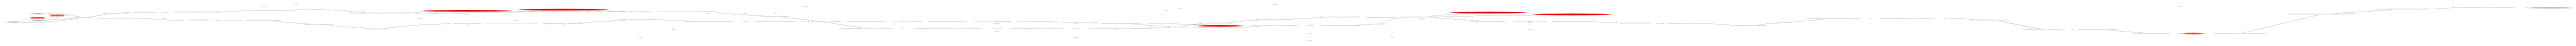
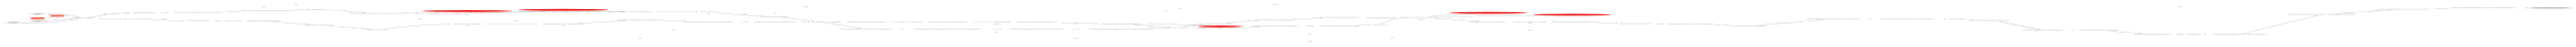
  digraph {
    fontname=Nunito
    rankdir=LR
    node [fillcolor=white fontname=Nunito shape=ellipse style=filled]
    edge [fontname=Nunito style=bold]
    n1 [label="assertEquals(7,hiveClient.scanTablePartitions(hiveSyncConfig.tableName).size(),\"Table partitions should match the number of partitions we wrote\")@@@40@@@['0', '0', '1']"]
    n2 [label="assertEquals(commitTime3,hiveClient.getLastCommitTimeSynced(hiveSyncConfig.tableName).get(),\"The last commit that was sycned should be updated in the TBLPROPERTIES\")@@@41@@@['0', '0', '1']"]
    n3 [fillcolor=lightgray label="assertEquals(1,hiveClient.getPartitionsWrittenToSince(Option.of(commitTime2)).size())@@@42@@@['0', '0', '1']"]
    n4 [label="HiveSyncTool tool = new HiveSyncTool(HiveTestUtil.hiveSyncConfig,HiveTestUtil.getHiveConf(),HiveTestUtil.fileSystem)@@@7@@@['1', '1', '0']"]
    n5 [label="tool.syncHoodieTable()@@@8@@@['1', '1', '0']"]
    n6 [label="assertEquals(5,hiveClient.scanTablePartitions(HiveTestUtil.hiveSyncConfig.tableName).size(),\"Table partitions should match the number of partitions we wrote\")@@@9@@@['1', '1', '0']"]
    n7 [label="HiveTestUtil.hiveSyncConfig.useJdbc = useJdbc@@@3@@@['1', '1', '1']"]
    n8 [label="String commitTime1 = \"100\"@@@4@@@['1', '1', '0']"]
    n9 [label="String instantTime = \"100\"@@@4@@@['0', '0', '1']"]
    n10 [label="HiveTestUtil.createCOWTable(commitTime1,5,true)@@@5@@@['1', '1', '0']"]
    n11 [label="List<String> writtenPartitionsSince = hiveClient.getPartitionsWrittenToSince(Option.of(commitTime1))@@@15@@@['1', '1', '0']"]
    n12 [fillcolor=red label="assertEquals(commitTime1,hiveClient.getLastCommitTimeSynced(HiveTestUtil.hiveSyncConfig.tableName).get(),\"The last commit that was synced should be updated in the TBLPROPERTIES\")@@@10@@@['0', '1', '0']"]
    n13 [fillcolor=red label="assertEquals(commitTime1,hiveClient.getLastCommitTimeSynced(HiveTestUtil.hiveSyncConfig.tableName).get(),\"The last commit that was sycned should be updated in the TBLPROPERTIES\")@@@10@@@['1', '0', '0']"]
    n14 [label="List<String> writtenPartitionsSince = hiveClient.getPartitionsWrittenToSince(Option.of(instantTime))@@@22@@@['0', '0', '1']"]
    n15 [label="assertEquals(instantTime,hiveClient.getLastCommitTimeSynced(hiveSyncConfig.tableName).get(),\"The last commit that was sycned should be updated in the TBLPROPERTIES\")@@@18@@@['0', '0', '1']"]
    n16 [label="HiveTestUtil.createCOWTable(instantTime,5,true)@@@5@@@['0', '0', '1']"]
    n17 [label="HoodieHiveClient hiveClient = new HoodieHiveClient(HiveTestUtil.hiveSyncConfig,HiveTestUtil.getHiveConf(),HiveTestUtil.fileSystem)@@@6@@@['1', '1', '0']"]
    n18 [label="List<PartitionEvent> partitionEvents = hiveClient.getPartitionEvents(hivePartitions,writtenPartitionsSince)@@@18@@@['1', '1', '0']"]
    n19 [label="assertEquals(1,writtenPartitionsSince.size(),\"We should have one partition written after 100 commit\")@@@16@@@['1', '1', '0']"]
    n20 [label="DateTime dateTime = DateTime.now().plusDays(6)@@@11@@@['1', '1', '0']"]
    n21 [fillcolor=tomato label="boolean useJdbc@@@2@@@['0', '0', '1']" shape=box]
    n22 [fillcolor=tomato label="boolean useJdbc@@@2@@@['1', '1', '0']" shape=box]
    n23 [label="assertTrue(hiveClient.doesTableExist(hiveSyncConfig.tableName),\"Table \" + hiveSyncConfig.tableName + \" should exist after sync completes\")@@@15@@@['0', '0', '1']"]
    n24 [label="assertEquals(hiveClient.getTableSchema(hiveSyncConfig.tableName).size(),hiveClient.getDataSchema().getColumns().size() + 3,\"Hive Schema should match the table schema + partition fields\")@@@16@@@['0', '0', '1']"]
    n25 [label="assertEquals(5,hiveClient.scanTablePartitions(hiveSyncConfig.tableName).size(),\"Table partitions should match the number of partitions we wrote\")@@@17@@@['0', '0', '1']"]
    n26 [label="String commitTime2 = \"101\"@@@19@@@['1', '0', '1']"]
    n27 [fillcolor=red label="assertEquals(1,partitionEvents.size(),\"There should be only one partition event\")@@@19@@@['0', '1', '0']"]
    n28 [label="assertEquals(PartitionEventType.ADD,partitionEvents.iterator().next().eventType,\"The one partition event must of type ADD\")@@@20@@@['1', '1', '0']"]
    n29 [label="assertEquals(commitTime2,hiveClient.getLastCommitTimeSynced(hiveSyncConfig.tableName).get(),\"The last commit that was sycned should be 101\")@@@31@@@['0', '0', '1']"]
    n30 [label="HiveTestUtil.addCOWPartition(\"2010/01/02\",true,true,commitTime2)@@@20@@@['0', '0', '1']"]
    n31 [label="tool = new HiveSyncTool(HiveTestUtil.hiveSyncConfig,HiveTestUtil.getHiveConf(),HiveTestUtil.fileSystem)@@@21@@@['1', '1', '0']"]
    n32 [label="tool = new HiveSyncTool(hiveSyncConfig,HiveTestUtil.getHiveConf(),HiveTestUtil.fileSystem)@@@28@@@['0', '0', '1']"]
    n33 [label="tool.syncHoodieTable()@@@22@@@['1', '1', '0']"]
    n34 [label="List<Partition> hivePartitions = hiveClient.scanTablePartitions(hiveSyncConfig.tableName)@@@24@@@['0', '0', '1']"]
    n35 [label="List<PartitionEvent> partitionEvents = hiveClient.getPartitionEvents(hivePartitions,writtenPartitionsSince)@@@25@@@['0', '0', '1']"]
    n36 [label="assertEquals(1,partitionEvents.size(),\"There should be only one paritition event\")@@@26@@@['0', '0', '1']"]
    n37 [label="tool.syncHoodieTable()@@@29@@@['0', '0', '1']"]
    n38 [label="assertEquals(6,hiveClient.scanTablePartitions(hiveSyncConfig.tableName).size(),\"Table partitions should match the number of partitions we wrote\")@@@30@@@['0', '0', '1']"]
    n39 [fillcolor=red label="assertEquals(commitTime2,hiveClient.getLastCommitTimeSynced(HiveTestUtil.hiveSyncConfig.tableName).get(),\"The last commit that was sycned should be 101\")@@@24@@@['1', '0', '0']"]
    n40 [fillcolor=red label="assertEquals(commitTime2,hiveClient.getLastCommitTimeSynced(HiveTestUtil.hiveSyncConfig.tableName).get(),\"The last commit that was synced should be 101\")@@@24@@@['0', '1', '0']"]
    n41 [label="String commitTime3 = \"102\"@@@32@@@['0', '0', '1']"]
    n42 [label="hiveSyncConfig.partitionFields = Arrays.asList(\"year\",\"month\",\"day\")@@@9@@@['0', '0', '1']"]
    n43 [label="HiveTestUtil.getCreatedTablesSet().add(hiveSyncConfig.databaseName + \".\" + hiveSyncConfig.tableName)@@@10@@@['0', '0', '1']"]
    n44 [label="HoodieHiveClient hiveClient = new HoodieHiveClient(hiveSyncConfig,HiveTestUtil.getHiveConf(),HiveTestUtil.fileSystem)@@@11@@@['0', '0', '1']"]
    n45 [label="assertEquals(1,writtenPartitionsSince.size(),\"We should have one partition written after 100 commit\")@@@23@@@['1', '1', '1']"]
    n46 [label="assertFalse(hiveClient.doesTableExist(hiveSyncConfig.tableName),\"Table \" + hiveSyncConfig.tableName + \" should not exist initially\")@@@12@@@['0', '0', '1']"]
    n47 [label="assertTrue(hiveClient.doesTableExist(hiveSyncConfig.tableName),\"Table \" + hiveSyncConfig.tableName + \" should exist after sync completes\")@@@38@@@['0', '0', '1']"]
    n48 [label="assertEquals(hiveClient.getTableSchema(hiveSyncConfig.tableName).size(),hiveClient.getDataSchema().getColumns().size() + 3,\"Hive Schema should match the table schema + partition fields\")@@@39@@@['0', '0', '1']"]
    n49 [label="hiveClient = new HoodieHiveClient(hiveSyncConfig,HiveTestUtil.getHiveConf(),HiveTestUtil.fileSystem)@@@21@@@['0', '0', '1']"]
    n50 [label="HiveSyncConfig hiveSyncConfig = HiveSyncConfig.copy(HiveTestUtil.hiveSyncConfig)@@@6@@@['0', '0', '1']"]
    n51 [fillcolor=lightgray label="testSyncIncremental['0', '1', '0']" shape=diamond]
    n52 [label="hiveSyncConfig.partitionValueExtractorClass = .getCanonicalName()@@@7@@@['0', '0', '1']"]
    n53 [label="hiveSyncConfig.tableName = \"multi_part_key\"@@@8@@@['0', '0', '1']"]
    n54 [label="HiveTestUtil.getCreatedTablesSet().add(hiveSyncConfig.databaseName + \".\" + hiveSyncConfig.tableName)@@@34@@@['0', '0', '1']"]
    n55 [label="List<Partition> hivePartitions = hiveClient.scanTablePartitions(HiveTestUtil.hiveSyncConfig.tableName)@@@17@@@['1', '1', '0']"]
    n56 [label="hiveClient = new HoodieHiveClient(hiveSyncConfig,HiveTestUtil.getHiveConf(),HiveTestUtil.fileSystem)@@@35@@@['0', '0', '1']"]
    n57 [label="tool = new HiveSyncTool(hiveSyncConfig,HiveTestUtil.getHiveConf(),HiveTestUtil.fileSystem)@@@36@@@['0', '0', '1']"]
    n58 [label="HiveSyncTool tool = new HiveSyncTool(hiveSyncConfig,HiveTestUtil.getHiveConf(),HiveTestUtil.fileSystem)@@@13@@@['0', '0', '1']"]
    n59 [label="assertEquals(PartitionEventType.ADD,partitionEvents.iterator().next().eventType,\"The one partition event must of type ADD\")@@@27@@@['0', '0', '1']"]
-   n60 [fillcolor=tomato label="tool.syncHoodieTable()@@@37@@@['0', '0', '1']"]
+   n60 [label="tool.syncHoodieTable()@@@37@@@['0', '0', '1']"]
    n61 [label="HiveTestUtil.addCOWPartitions(1,true,true,dateTime,commitTime2)@@@13@@@['1', '1', '0']"]
    n62 [label="String commitTime2 = \"101\"@@@12@@@['1', '1', '0']"]
    n63 [label="tool.syncHoodieTable()@@@14@@@['1', '1', '1']"]
    n64 [label="HiveTestUtil.addCOWPartition(\"2010/02/01\",true,true,commitTime3)@@@33@@@['0', '0', '1']"]
    n65 [fillcolor=lightgray label="testSyncIncremental['1', '0', '0']" shape=diamond]
    n66 [fillcolor=lightgray label="testMultiPartitionKeySync['0', '0', '1']" shape=diamond]
    n1 -> n2
    n2 -> n3
    n4 -> n5
    n5 -> n6
    n6 -> n12
    n6 -> n13
    n7 -> n8
    n7 -> n9
    n8 -> n9 [label=0 style=dashed]
    n8 -> n10 [label=commitTime1 style=solid]
    n8 -> n10
    n8 -> n11 [label=commitTime1 style=solid]
    n8 -> n12 [label=commitTime1 style=solid]
    n8 -> n13 [label=commitTime1 style=solid]
    n9 -> n14 [label=instantTime style=solid]
    n9 -> n15 [label=instantTime style=solid]
    n9 -> n16
    n9 -> n16 [label=instantTime style=solid]
    n10 -> n16 [label=0 style=dashed]
    n10 -> n17
    n11 -> n14 [label=0 style=dashed]
    n11 -> n18 [label=writtenPartitionsSince style=solid]
    n11 -> n19
    n12 -> n20
    n13 -> n12 [label=0 style=dashed]
    n13 -> n20
    n14 -> n35 [label=writtenPartitionsSince style=solid]
    n14 -> n45
    n15 -> n26
    n16 -> n50
    n17 -> n4
    n17 -> n50 [label=0 style=dashed]
    n18 -> n26
    n18 -> n27
    n19 -> n55
    n20 -> n61 [label=dateTime style=solid]
    n20 -> n62
    n21 -> n7 [label=useJdbc style=solid]
    n21 -> n22 [label=0 style=dashed]
    n22 -> n7 [label=useJdbc style=solid]
    n23 -> n24
    n24 -> n25
    n25 -> n15
    n26 -> n27 [label=0 style=dashed]
    n26 -> n28
    n26 -> n29 [label=commitTime2 style=solid]
    n26 -> n30
    n26 -> n30 [label=commitTime2 style=solid]
    n27 -> n28
    n28 -> n31
    n29 -> n41
    n30 -> n49
    n31 -> n32 [label=0 style=dashed]
    n31 -> n33
    n32 -> n37
    n33 -> n45
    n34 -> n35 [label=hivePartitions style=solid]
    n34 -> n35
    n35 -> n36
    n36 -> n59
    n37 -> n38
    n38 -> n29
    n39 -> n29 [label=0 style=dashed]
    n39 -> n40 [label=0 style=dashed]
    n41 -> n2 [label=commitTime3 style=solid]
    n41 -> n64
    n41 -> n64 [label=commitTime3 style=solid]
    n42 -> n43
    n43 -> n44
    n44 -> n46
    n45 -> n34
    n45 -> n38 [label=0 style=dashed]
    n45 -> n39
    n45 -> n40
    n46 -> n58
    n47 -> n48
    n48 -> n1
    n49 -> n14
    n50 -> n32 [label=hiveSyncConfig style=solid]
    n50 -> n44 [label=hiveSyncConfig style=solid]
    n50 -> n49 [label=hiveSyncConfig style=solid]
    n50 -> n52
    n50 -> n56 [label=hiveSyncConfig style=solid]
    n50 -> n57 [label=hiveSyncConfig style=solid]
    n50 -> n58 [label=hiveSyncConfig style=solid]
    n51 -> n7
    n51 -> n22 [label=true style=dotted]
    n52 -> n53
    n53 -> n23 [label=tableName style=solid]
    n53 -> n34 [label=tableName style=solid]
    n53 -> n42
    n53 -> n43 [label=tableName style=solid]
    n53 -> n46 [label=tableName style=solid]
    n53 -> n47 [label=tableName style=solid]
    n53 -> n54 [label=tableName style=solid]
    n54 -> n56
    n55 -> n18 [label=hivePartitions style=solid]
    n55 -> n18
    n55 -> n34 [label=0 style=dashed]
    n56 -> n57
    n57 -> n60
    n58 -> n63
    n59 -> n32
    n60 -> n47
    n61 -> n30 [label=0 style=dashed]
    n61 -> n63
    n62 -> n39 [label=commitTime2 style=solid]
    n62 -> n40 [label=commitTime2 style=solid]
    n62 -> n61 [label=commitTime2 style=solid]
    n62 -> n61
    n63 -> n11
    n63 -> n23
    n63 -> n49 [label=0 style=dashed]
    n64 -> n54
    n65 -> n7
    n65 -> n22 [label=true style=dotted]
    n66 -> n7
    n66 -> n21 [label=true style=dotted]
  }
